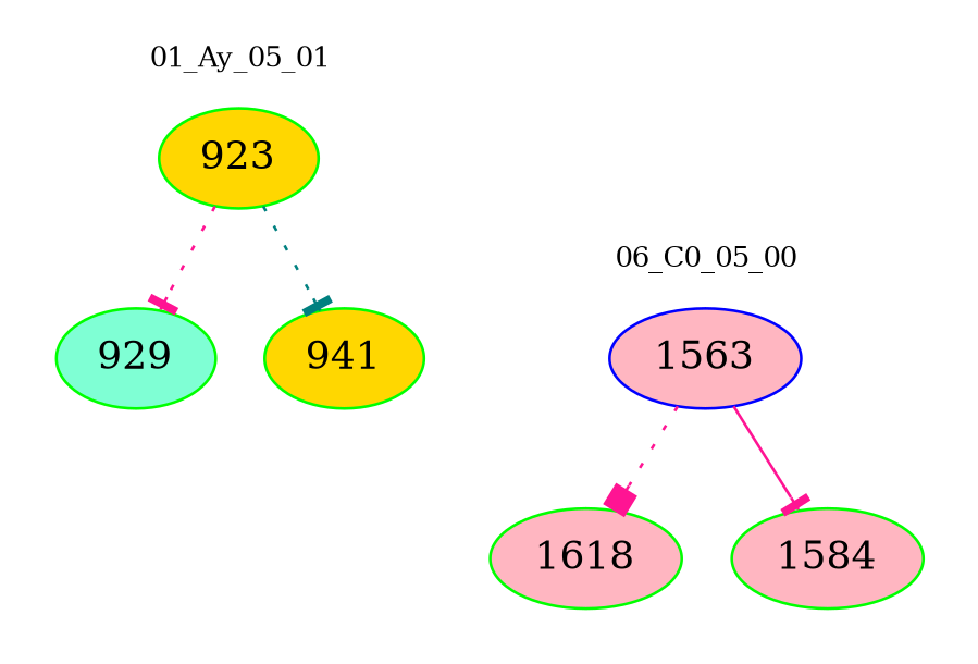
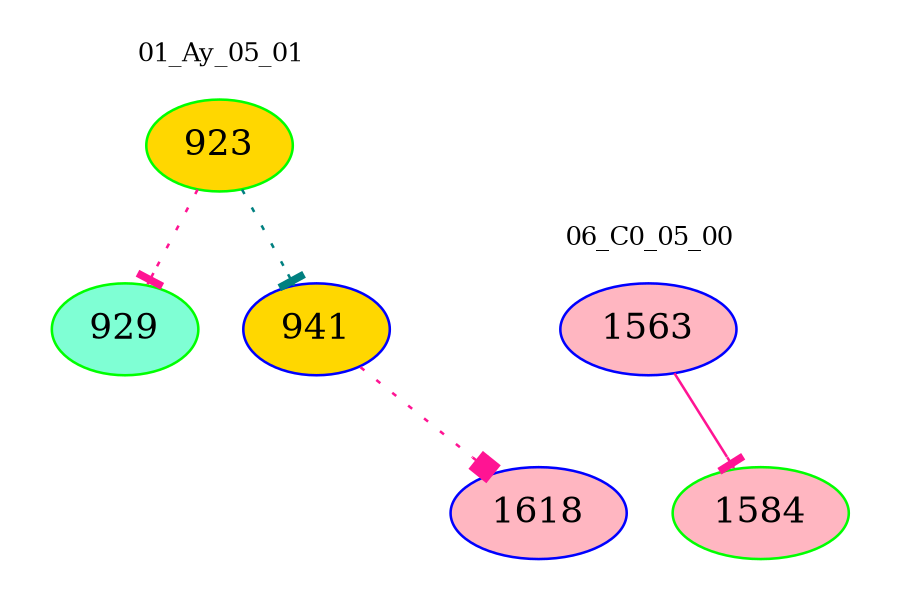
  digraph {
    node [color=green fillcolor=lightpink style=filled]
    edge [arrowhead=tee color=deeppink style=dotted]
    n1 [fillcolor=gold label=923]
    n2 [fillcolor=aquamarine label=929]
-   n3 [fillcolor=gold label=941]
+   n3 [color=blue fillcolor=gold label=941]
    n4 [color=blue label=1563]
-   n5 [label=1618]
+   n5 [color=blue label=1618]
    n6 [label=1584]
    subgraph cluster_1 {
      color=white
      fontsize=10
      label="01_Ay_05_01"
      n1
      n2
      n3
    }
    subgraph cluster_2 {
      color=white
      fontsize=10
      label="06_C0_05_00"
      n4
      n5
      n6
    }
    n1 -> n2
    n1 -> n3 [color=teal]
-   n4 -> n5 [arrowhead=box]
+   n3 -> n5 [arrowhead=box]
    n4 -> n6 [style=solid]
  }
